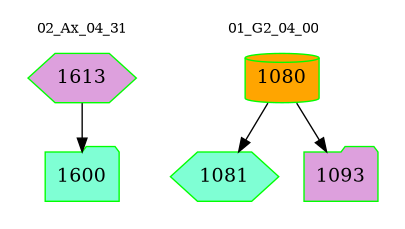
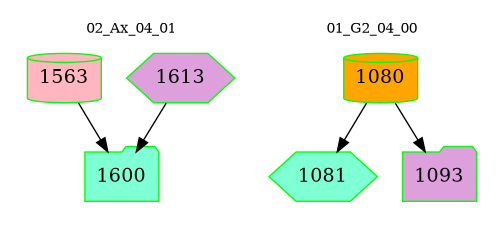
  digraph {
    node [color=green fillcolor=plum shape=hexagon style=filled]
    edge [color=black]
    n1 [label=1613]
+   n2 [fillcolor=lightpink label=1563 shape=cylinder]
    n3 [fillcolor=aquamarine label=1600 shape=folder]
    n4 [fillcolor=aquamarine label=1081]
    n5 [fillcolor=orange label=1080 shape=cylinder]
    n6 [label=1093 shape=folder]
    subgraph cluster_1 {
      color=white
      fontsize=10
-     label="02_Ax_04_31"
+     label="02_Ax_04_01"
      n1
+     n2
      n3
    }
    subgraph cluster_2 {
      color=white
      fontsize=10
      label="01_G2_04_00"
      n4
      n5
      n6
    }
    n1 -> n3
+   n2 -> n3
    n5 -> n4
    n5 -> n6
  }
